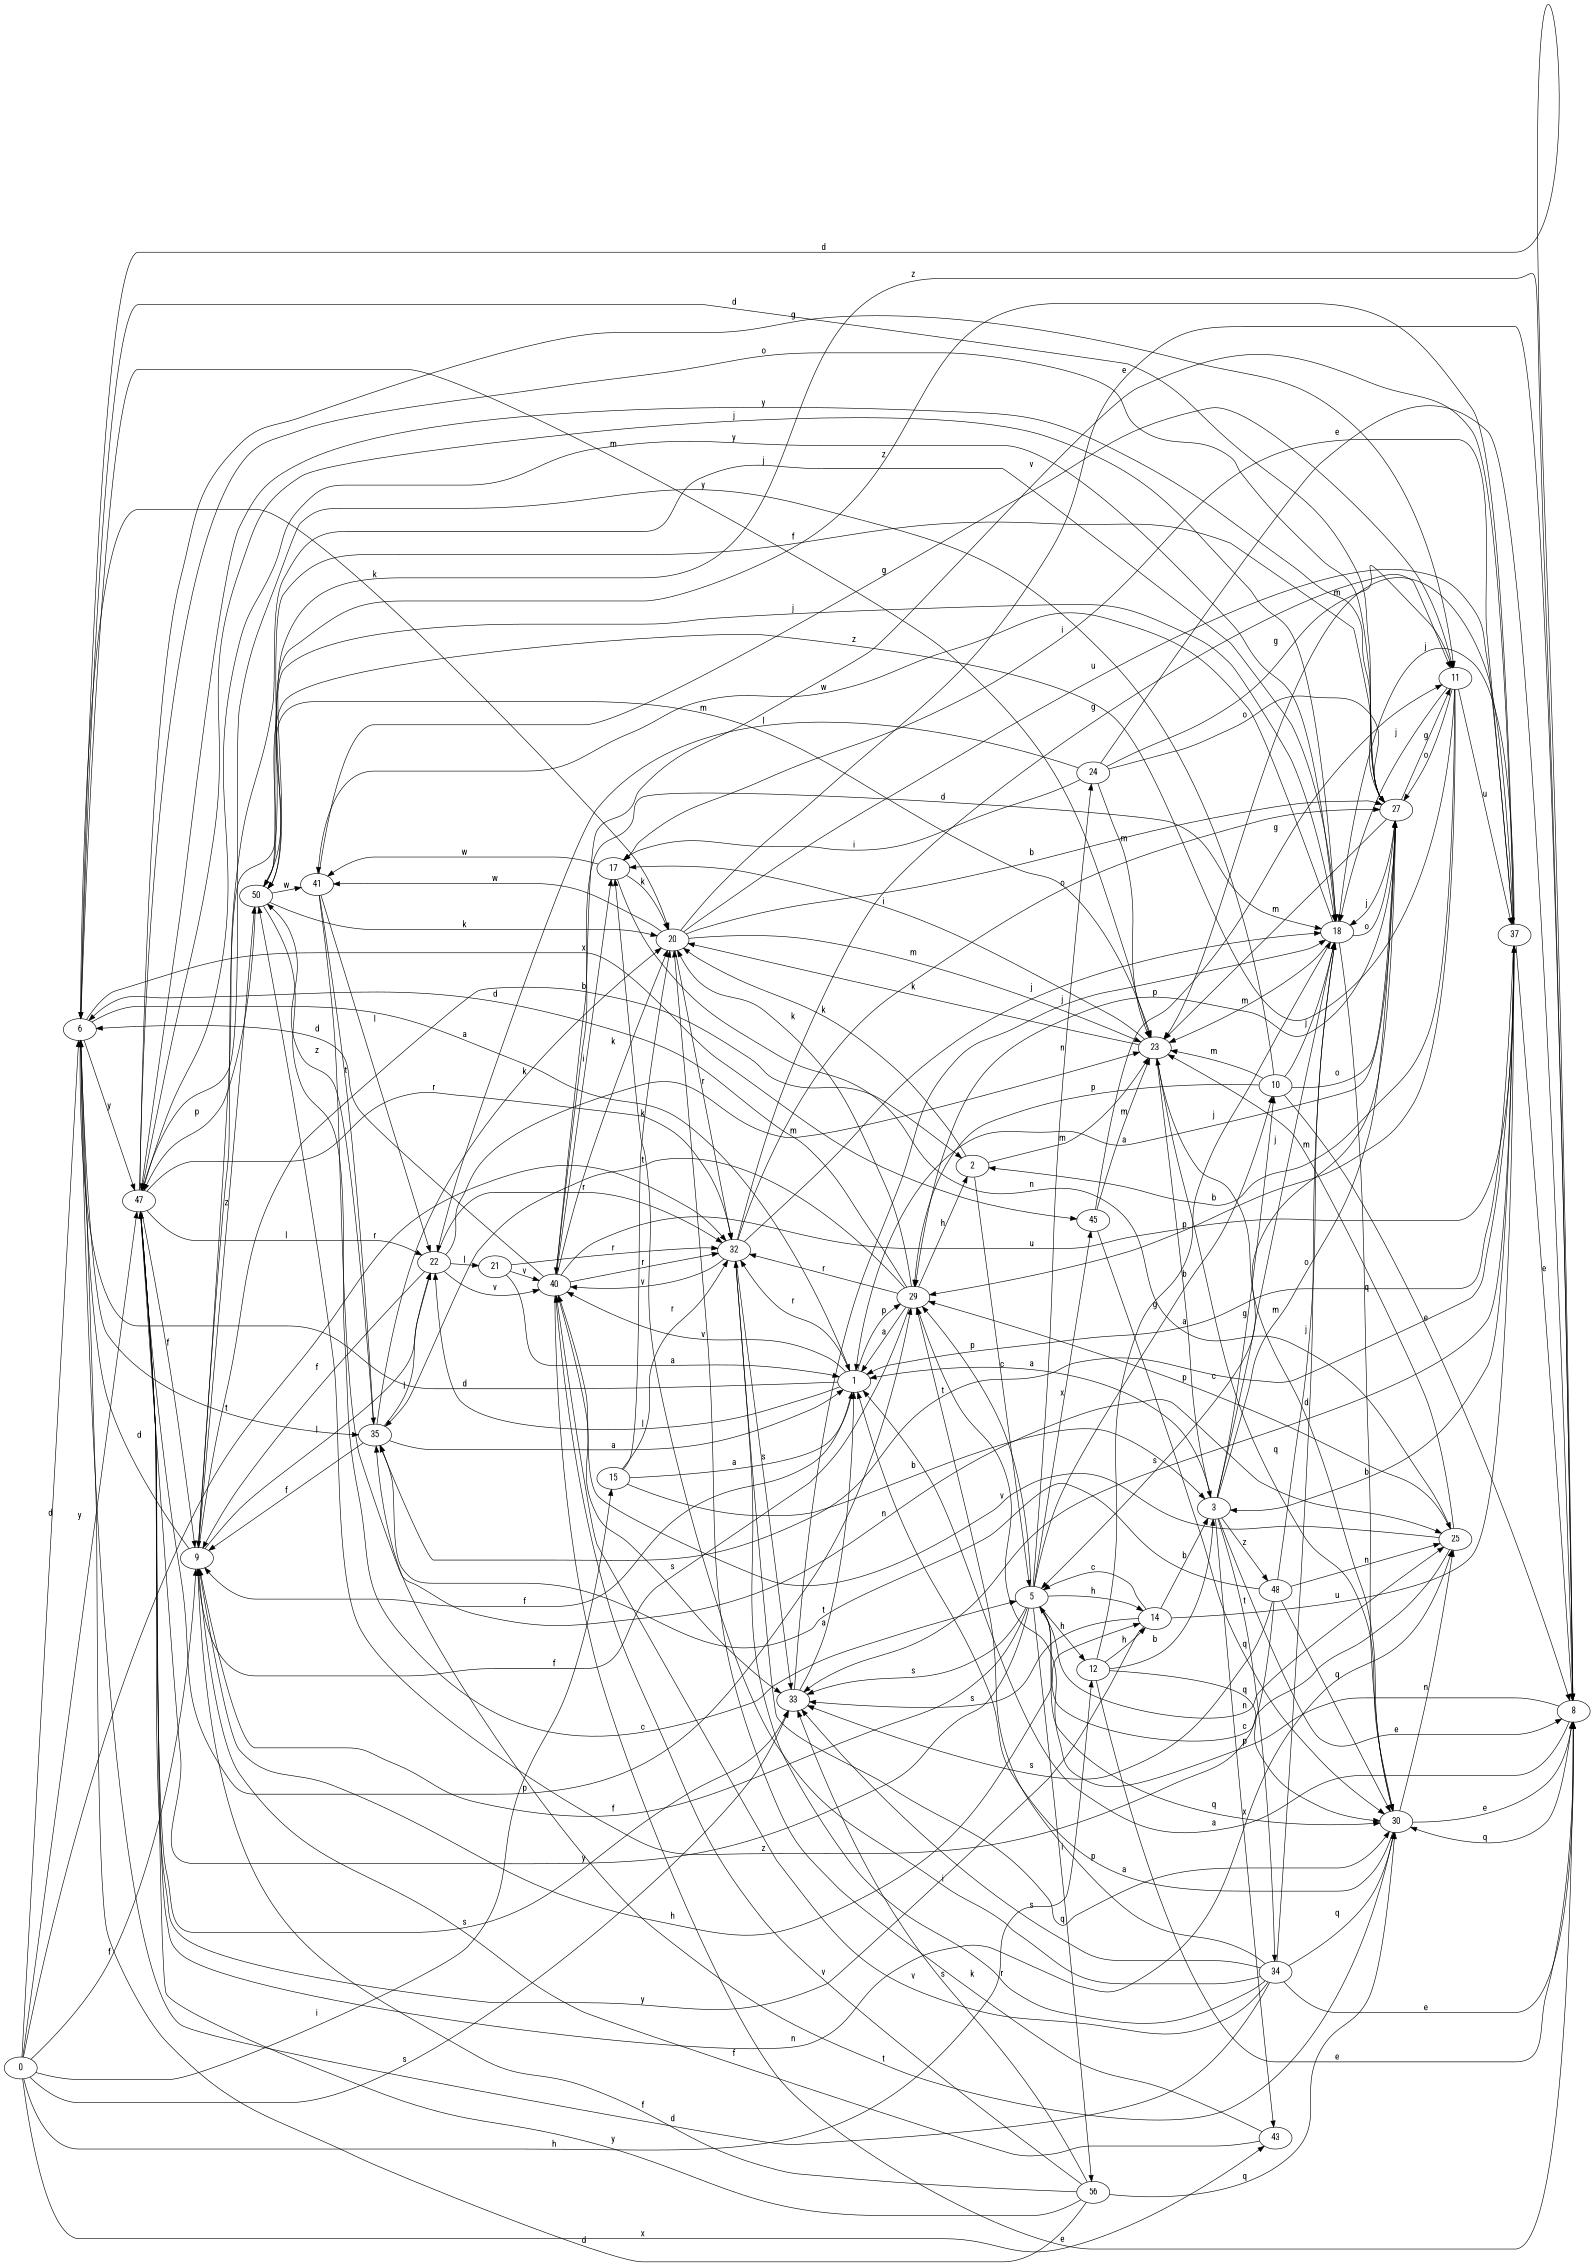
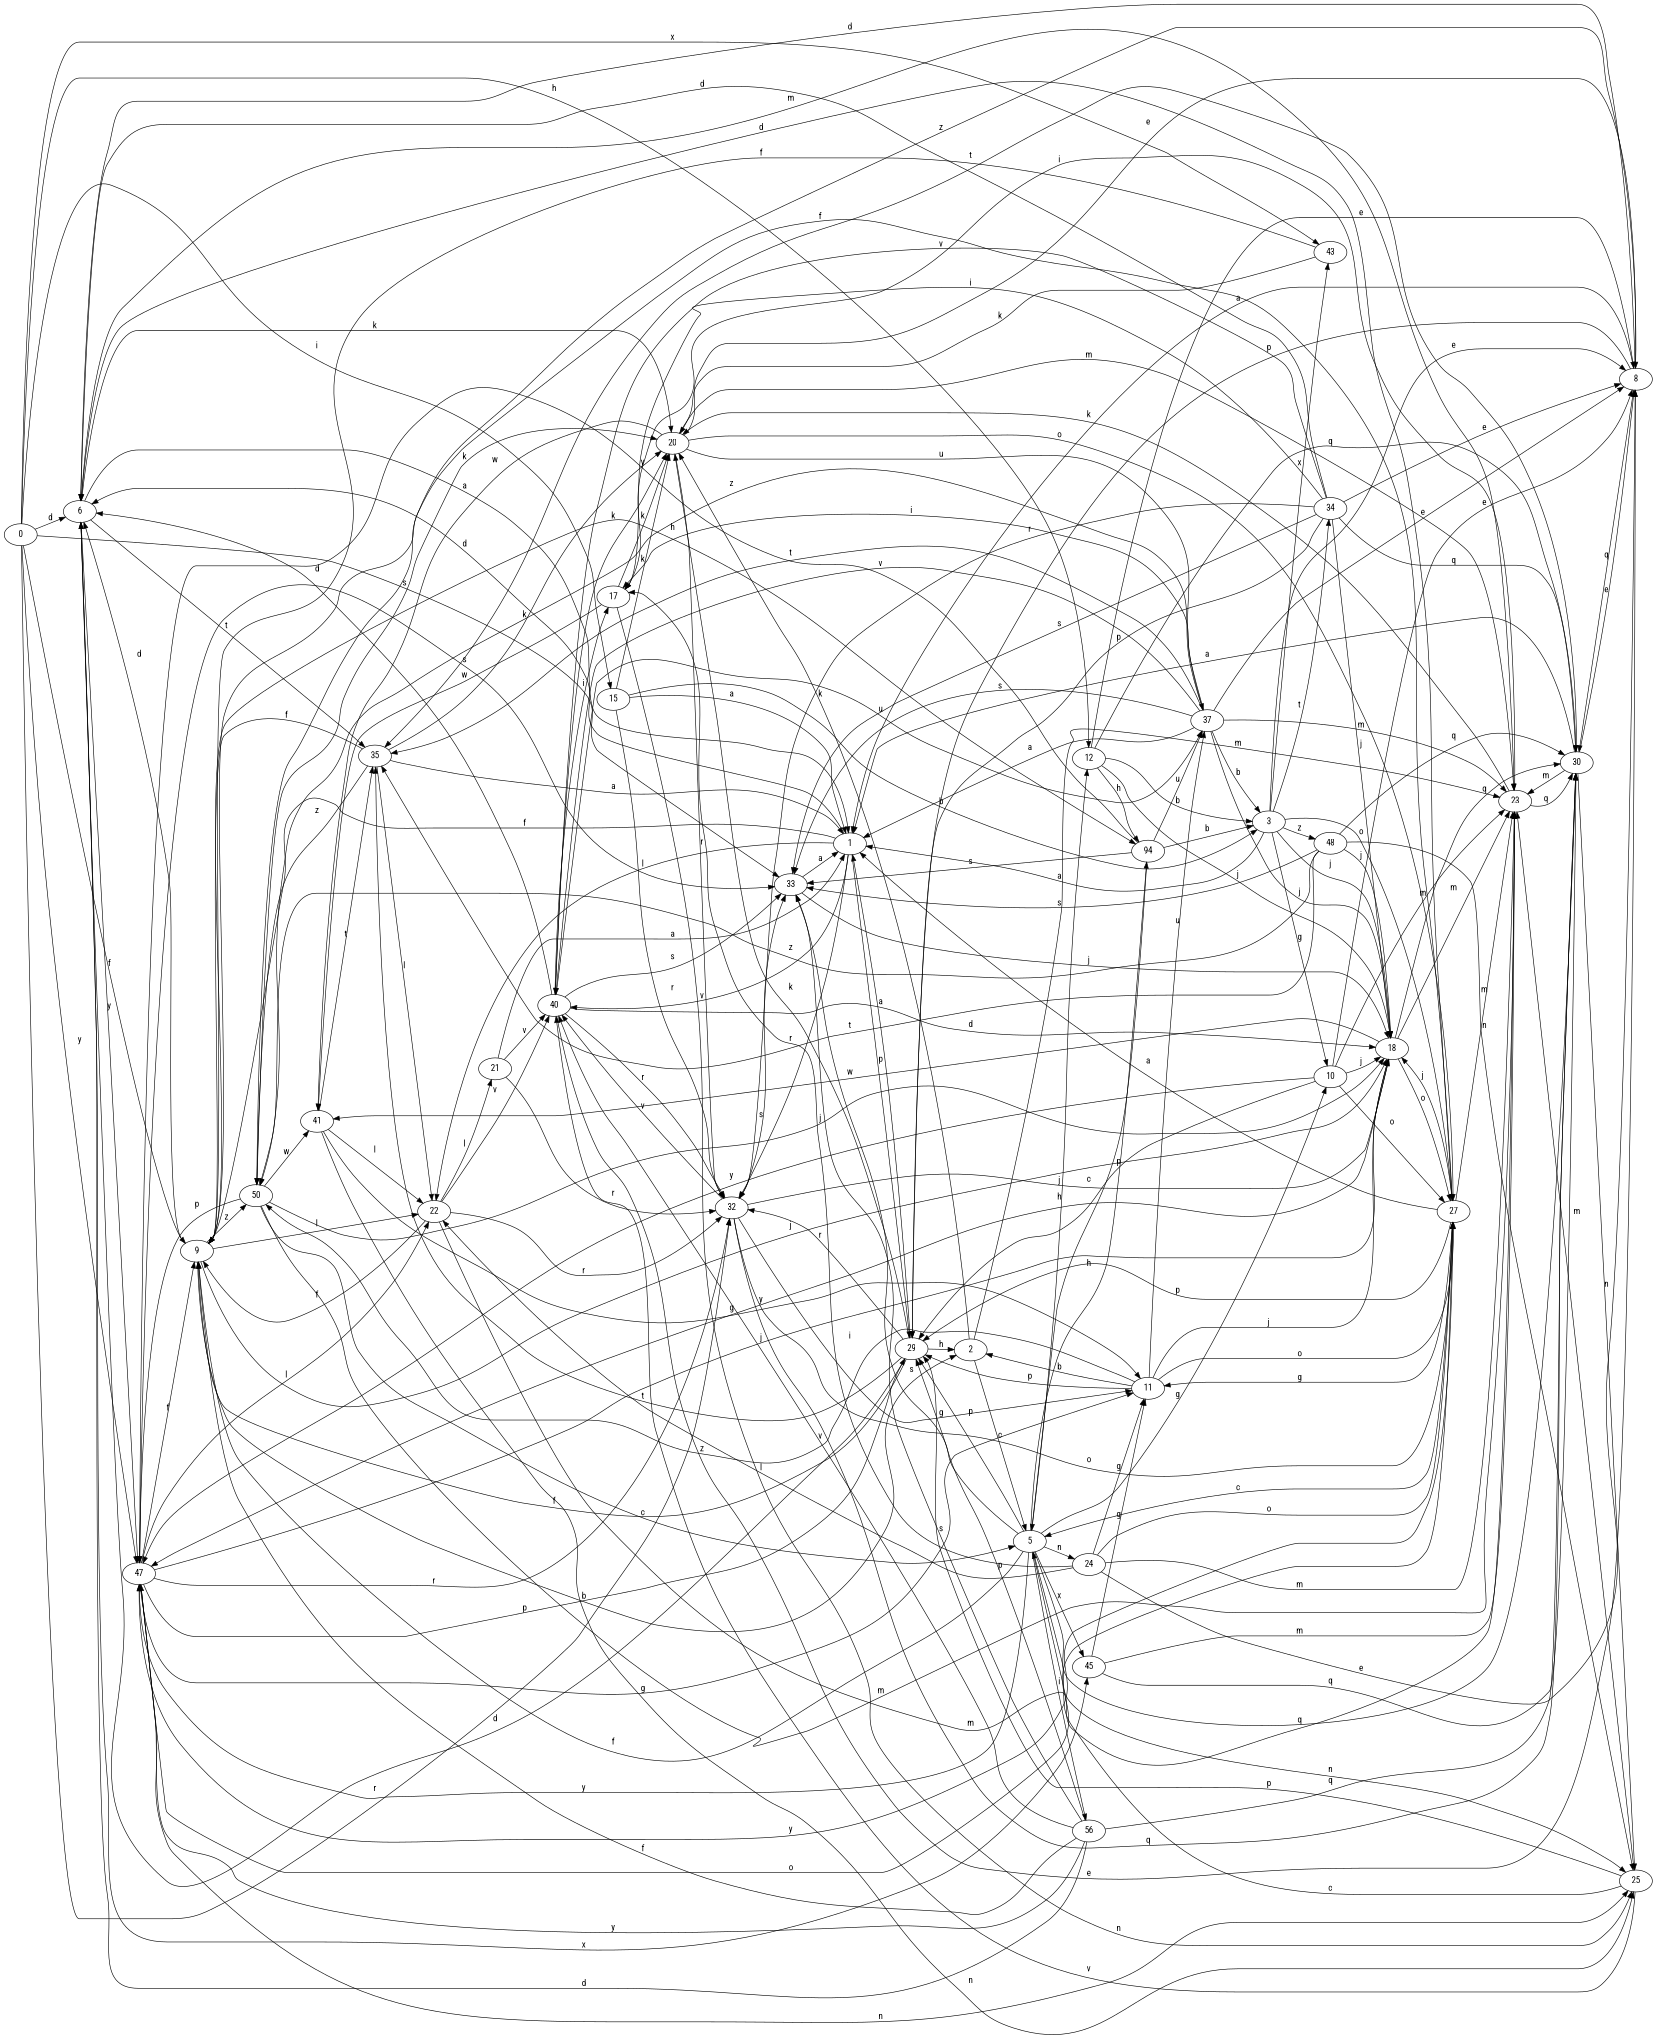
  strict digraph {
    fontname="Roboto Condensed"
    rankdir=LR
    node [fontname="Roboto Condensed"]
    edge [fontname="Roboto Condensed"]
    0
    6
    9
    12
    15
    32
    33
    43
    47
    1
    20
    23
    45
    35
    22
    2
    18
-   14
+   14 [label=94]
    50
    3
    8
    30
    21
    40
    27
    11
    29
    25
    37
    17
    5
    10
    n33 [label=56]
    24
    41
    34
    48
    0 -> 6 [label=d]
    0 -> 9 [label=f]
    0 -> 12 [label=h]
    0 -> 15 [label=i]
    0 -> 32 [label=r]
    0 -> 33 [label=s]
    0 -> 43 [label=x]
    0 -> 47 [label=y]
    6 -> 47 [label=y]
    6 -> 1 [label=a]
    6 -> 20 [label=k]
    6 -> 23 [label=m]
    6 -> 45 [label=x]
    6 -> 35 [label=t]
    9 -> 6 [label=d]
    9 -> 22 [label=l]
    9 -> 2 [label=b]
    9 -> 18 [label=j]
    9 -> 14 [label=h]
    9 -> 50 [label=z]
    12 -> 18 [label=j]
    12 -> 14 [label=h]
    12 -> 3 [label=b]
    12 -> 8 [label=e]
    12 -> 30 [label=q]
    15 -> 32 [label=r]
    15 -> 1 [label=a]
    15 -> 20 [label=k]
    15 -> 3 [label=b]
    32 -> 33 [label=s]
    32 -> 18 [label=j]
    32 -> 30 [label=q]
    32 -> 40 [label=v]
    32 -> 27 [label=o]
    32 -> 11 [label=g]
    33 -> 1 [label=a]
    33 -> 18 [label=j]
    43 -> 9 [label=f]
    43 -> 20 [label=k]
    47 -> 9 [label=f]
    47 -> 32 [label=r]
    47 -> 33 [label=s]
    47 -> 22 [label=l]
    47 -> 18 [label=j]
    47 -> 27 [label=o]
    47 -> 11 [label=g]
    47 -> 29 [label=p]
    47 -> 25 [label=n]
    1 -> 6 [label=d]
    1 -> 9 [label=f]
    1 -> 32 [label=r]
    1 -> 22 [label=l]
    1 -> 40 [label=v]
    1 -> 29 [label=p]
    20 -> 32 [label=r]
    20 -> 23 [label=m]
    20 -> 8 [label=e]
-   20 -> 27 [label=b]
+   20 -> 27 [label=o]
    20 -> 37 [label=u]
    20 -> 41 [label=w]
    23 -> 20 [label=k]
-   23 -> 3 [label=b]
    23 -> 30 [label=q]
    23 -> 17 [label=i]
    45 -> 23 [label=m]
    45 -> 30 [label=q]
    45 -> 11 [label=g]
    35 -> 9 [label=f]
    35 -> 1 [label=a]
    35 -> 20 [label=k]
    35 -> 22 [label=l]
    35 -> 50 [label=z]
    22 -> 9 [label=f]
    22 -> 32 [label=r]
    22 -> 23 [label=m]
    22 -> 21 [label=l]
    22 -> 40 [label=v]
    2 -> 20 [label=k]
    2 -> 23 [label=m]
    2 -> 5 [label=c]
    18 -> 47 [label=y]
    18 -> 23 [label=m]
    18 -> 30 [label=q]
    18 -> 27 [label=o]
    18 -> 41 [label=w]
    14 -> 33 [label=s]
    14 -> 47 [label=y]
    14 -> 3 [label=b]
    14 -> 37 [label=u]
    14 -> 5 [label=c]
    50 -> 47 [label=p]
    50 -> 20 [label=k]
    50 -> 23 [label=m]
    50 -> 18 [label=j]
    50 -> 5 [label=c]
    50 -> 41 [label=w]
    3 -> 43 [label=x]
    3 -> 1 [label=a]
    3 -> 18 [label=j]
    3 -> 8 [label=e]
    3 -> 27 [label=o]
    3 -> 10 [label=g]
    3 -> 34 [label=t]
    3 -> 48 [label=z]
    8 -> 6 [label=d]
    8 -> 1 [label=a]
    8 -> 50 [label=z]
    8 -> 30 [label=q]
    8 -> 29 [label=p]
    30 -> 1 [label=a]
    30 -> 23 [label=m]
    30 -> 35 [label=t]
    30 -> 8 [label=e]
    30 -> 25 [label=n]
    21 -> 32 [label=r]
    21 -> 1 [label=a]
    21 -> 40 [label=v]
    40 -> 6 [label=d]
    40 -> 32 [label=r]
    40 -> 33 [label=s]
    40 -> 20 [label=k]
    40 -> 18 [label=d]
    40 -> 8 [label=e]
    40 -> 37 [label=u]
    40 -> 17 [label=i]
    27 -> 6 [label=d]
    27 -> 9 [label=f]
    27 -> 47 [label=y]
    27 -> 1 [label=a]
    27 -> 23 [label=m]
    27 -> 18 [label=j]
    27 -> 11 [label=g]
    27 -> 29 [label=p]
    27 -> 5 [label=c]
    11 -> 2 [label=b]
    11 -> 18 [label=j]
    11 -> 50 [label=z]
    11 -> 27 [label=o]
    11 -> 29 [label=p]
    11 -> 37 [label=u]
    29 -> 6 [label=d]
    29 -> 9 [label=f]
    29 -> 32 [label=r]
    29 -> 1 [label=a]
    29 -> 20 [label=k]
    29 -> 35 [label=t]
    29 -> 2 [label=h]
    25 -> 23 [label=m]
    25 -> 40 [label=v]
    25 -> 29 [label=p]
    25 -> 5 [label=c]
    37 -> 33 [label=s]
    37 -> 1 [label=a]
    37 -> 23 [label=m]
    37 -> 35 [label=t]
    37 -> 18 [label=j]
    37 -> 50 [label=z]
    37 -> 3 [label=b]
    37 -> 8 [label=e]
    37 -> 40 [label=v]
    37 -> 17 [label=i]
    17 -> 20 [label=k]
    17 -> 25 [label=n]
    17 -> 41 [label=w]
    5 -> 9 [label=f]
    5 -> 12 [label=h]
    5 -> 33 [label=s]
    5 -> 47 [label=y]
    5 -> 45 [label=x]
    5 -> 14 [label=h]
    5 -> 30 [label=q]
    5 -> 29 [label=p]
    5 -> 25 [label=n]
    5 -> 10 [label=g]
    5 -> n33 [label=i]
    5 -> 24 [label=n]
    10 -> 47 [label=y]
    10 -> 23 [label=m]
    10 -> 18 [label=j]
    10 -> 8 [label=e]
    10 -> 27 [label=o]
    10 -> 29 [label=p]
    n33 -> 6 [label=d]
    n33 -> 9 [label=f]
    n33 -> 33 [label=s]
    n33 -> 47 [label=y]
    n33 -> 30 [label=q]
    n33 -> 40 [label=v]
+   n33 -> 29 [label=p]
    24 -> 23 [label=m]
    24 -> 22 [label=l]
    24 -> 8 [label=e]
    24 -> 27 [label=o]
    24 -> 11 [label=g]
    24 -> 17 [label=i]
    41 -> 35 [label=t]
    41 -> 22 [label=l]
    41 -> 11 [label=g]
    41 -> 25 [label=n]
    34 -> 6 [label=d]
    34 -> 32 [label=r]
    34 -> 33 [label=s]
-   34 -> 18 [label=d]
+   34 -> 18 [label=j]
    34 -> 8 [label=e]
    34 -> 30 [label=q]
    34 -> 40 [label=v]
    34 -> 29 [label=p]
    34 -> 17 [label=i]
    48 -> 33 [label=s]
    48 -> 35 [label=t]
    48 -> 18 [label=j]
    48 -> 50 [label=z]
    48 -> 30 [label=q]
    48 -> 25 [label=n]
  }
